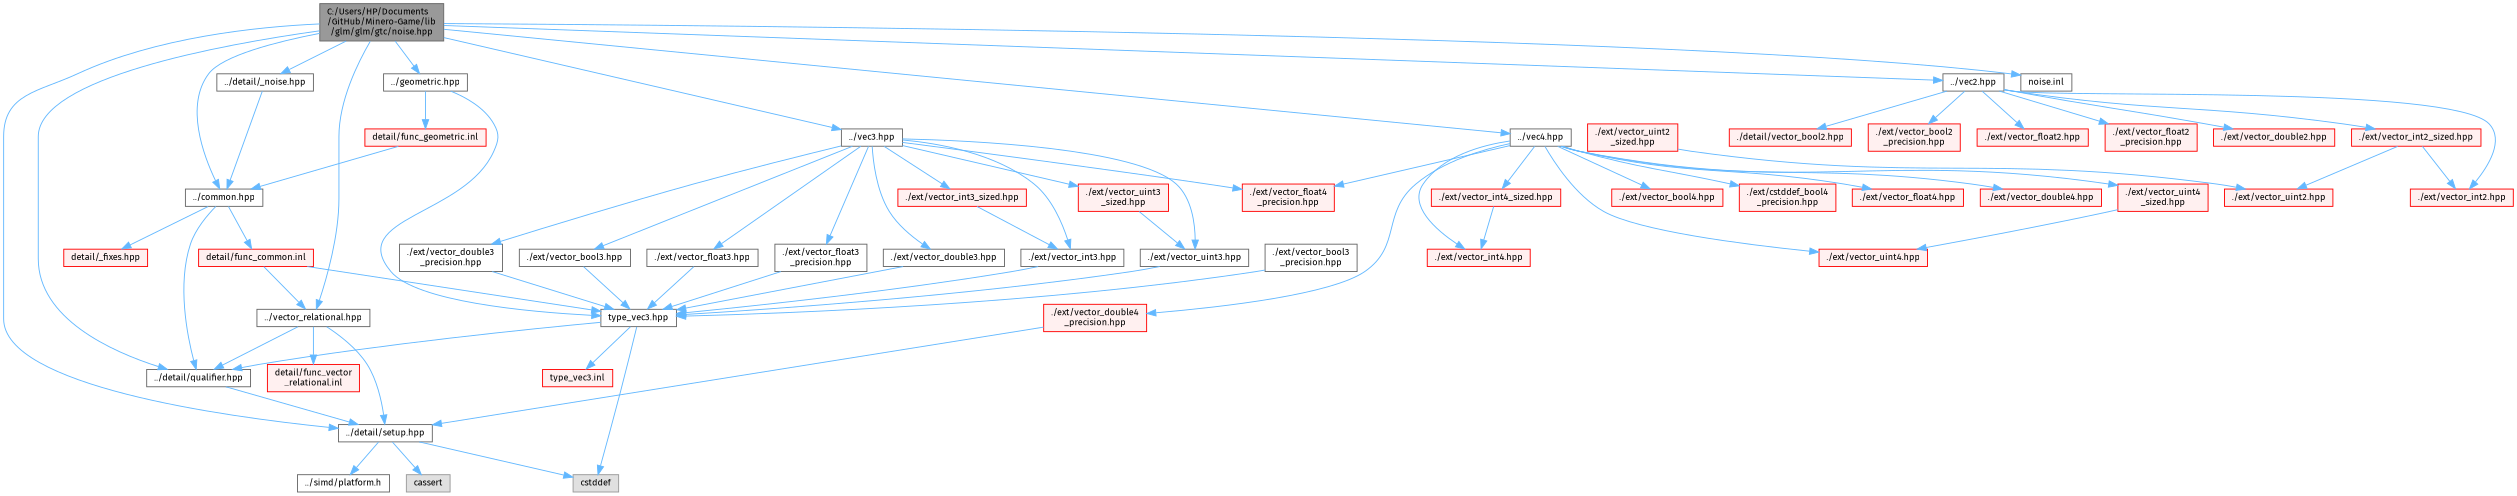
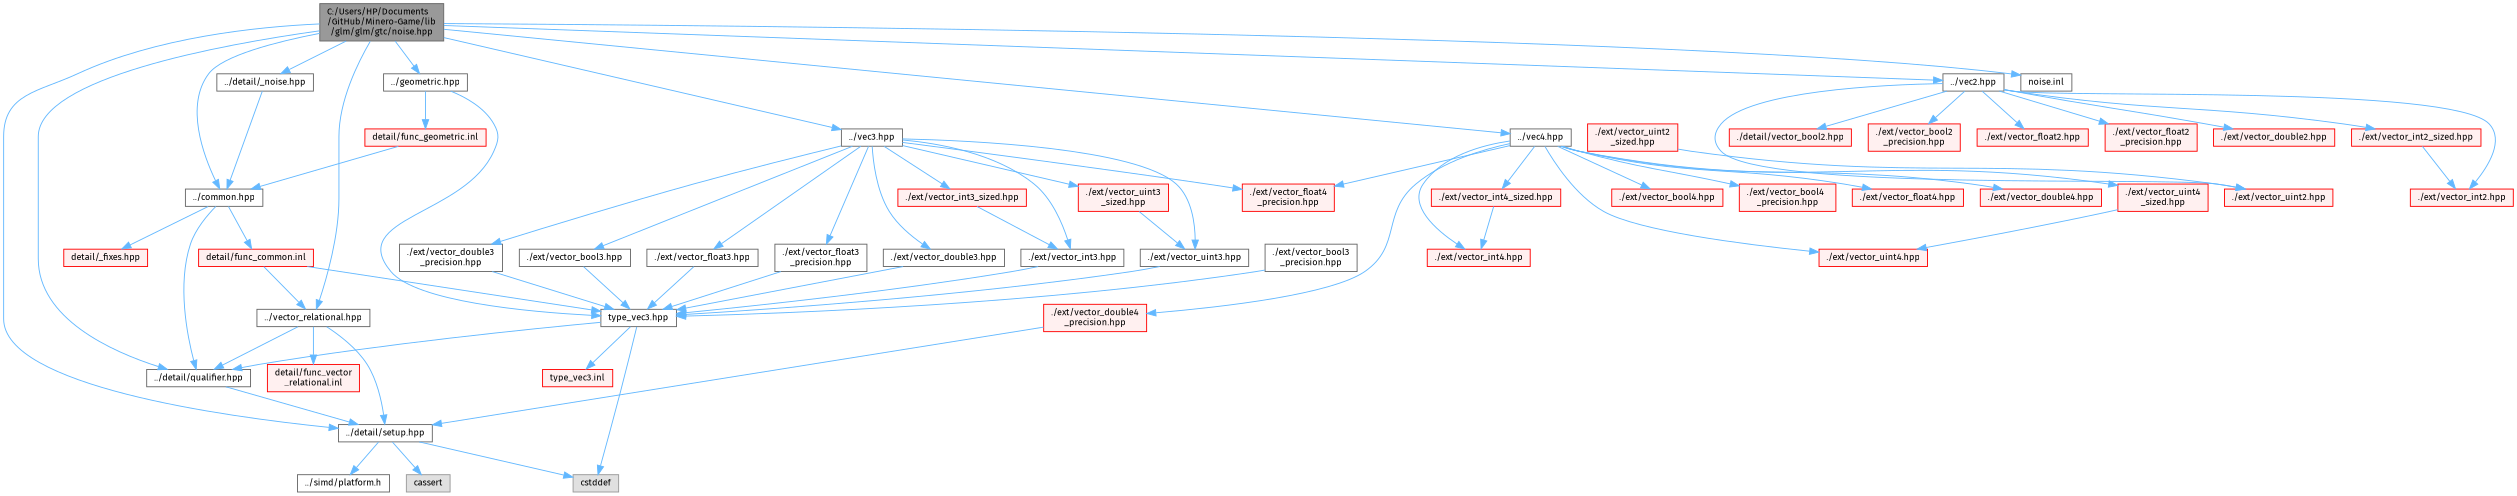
  digraph {
    fontname="Fira Sans"
    node [color=red fillcolor="#FFF0F0" fontname="Fira Sans" fontsize=10 shape=box style=filled]
    edge [color=steelblue1 fontname="Fira Sans" fontsize=10 labelfontname=Helvetica labelfontsize=10 style=solid]
    n1 [color=gray40 fillcolor=grey60 fontcolor=black height=0.2 label="C:/Users/HP/Documents\l/GitHub/Minero-Game/lib\l/glm/glm/gtc/noise.hpp" width=0.4]
    n2 [color=grey40 fillcolor=white height=0.2 label="../detail/setup.hpp" width=0.4]
    n3 [color=grey40 fillcolor=white height=0.2 label="../detail/qualifier.hpp" width=0.4]
    n4 [color=grey40 fillcolor=white height=0.2 label="../detail/_noise.hpp" width=0.4]
    n5 [color=grey40 fillcolor=white height=0.2 label="../common.hpp" width=0.4]
    n6 [color=grey40 fillcolor=white height=0.2 label="../vector_relational.hpp" width=0.4]
    n7 [color=grey40 fillcolor=white height=0.2 label="../geometric.hpp" width=0.4]
    n8 [color=grey40 fillcolor=white height=0.2 label="../vec2.hpp" width=0.4]
    n9 [color=grey40 fillcolor=white height=0.2 label="../vec3.hpp" width=0.4]
    n10 [color=grey40 fillcolor=white height=0.2 label="../vec4.hpp" width=0.4]
    n11 [color=grey40 fillcolor=white height=0.2 label="noise.inl" width=0.4]
    n12 [color=grey60 fillcolor="#E0E0E0" height=0.2 label=cassert width=0.4]
    n13 [color=grey60 fillcolor="#E0E0E0" height=0.2 label=cstddef width=0.4]
    n14 [color=grey40 fillcolor=white height=0.2 label="../simd/platform.h" width=0.4]
    n15 [height=0.2 label="detail/_fixes.hpp" width=0.4]
    n16 [height=0.2 label="detail/func_common.inl" width=0.4]
    n17 [height=0.2 label="detail/func_vector\l_relational.inl" width=0.4]
    n18 [color=grey40 fillcolor=white height=0.2 label="type_vec3.hpp" width=0.4]
    n19 [height=0.2 label="detail/func_geometric.inl" width=0.4]
    n20 [height=0.2 label="./detail/vector_bool2.hpp" width=0.4]
    n21 [height=0.2 label="./ext/vector_bool2\l_precision.hpp" width=0.4]
    n22 [height=0.2 label="./ext/vector_float2.hpp" width=0.4]
    n23 [height=0.2 label="./ext/vector_float2\l_precision.hpp" width=0.4]
    n24 [height=0.2 label="./ext/vector_double2.hpp" width=0.4]
    n25 [height=0.2 label="./ext/vector_int2.hpp" width=0.4]
    n26 [height=0.2 label="./ext/vector_int2_sized.hpp" width=0.4]
    n27 [height=0.2 label="./ext/vector_uint2.hpp" width=0.4]
    n28 [color=grey40 fillcolor=white height=0.2 label="./ext/vector_bool3.hpp" width=0.4]
    n29 [color=grey40 fillcolor=white height=0.2 label="./ext/vector_float3.hpp" width=0.4]
    n30 [color=grey40 fillcolor=white height=0.2 label="./ext/vector_float3\l_precision.hpp" width=0.4]
    n31 [color=grey40 fillcolor=white height=0.2 label="./ext/vector_double3.hpp" width=0.4]
    n32 [color=grey40 fillcolor=white height=0.2 label="./ext/vector_double3\l_precision.hpp" width=0.4]
    n33 [color=grey40 fillcolor=white height=0.2 label="./ext/vector_int3.hpp" width=0.4]
    n34 [height=0.2 label="./ext/vector_int3_sized.hpp" width=0.4]
    n35 [color=grey40 fillcolor=white height=0.2 label="./ext/vector_uint3.hpp" width=0.4]
    n36 [height=0.2 label="./ext/vector_uint3\l_sized.hpp" width=0.4]
    n37 [height=0.2 label="./ext/vector_float4\l_precision.hpp" width=0.4]
    n38 [height=0.2 label="./ext/vector_bool4.hpp" width=0.4]
-   n39 [height=0.2 label="./ext/cstddef_bool4\l_precision.hpp" width=0.4]
+   n39 [height=0.2 label="./ext/vector_bool4\l_precision.hpp" width=0.4]
    n40 [height=0.2 label="./ext/vector_float4.hpp" width=0.4]
    n41 [height=0.2 label="./ext/vector_double4.hpp" width=0.4]
    n42 [height=0.2 label="./ext/vector_double4\l_precision.hpp" width=0.4]
    n43 [height=0.2 label="./ext/vector_int4.hpp" width=0.4]
    n44 [height=0.2 label="./ext/vector_int4_sized.hpp" width=0.4]
    n45 [height=0.2 label="./ext/vector_uint4.hpp" width=0.4]
    n46 [height=0.2 label="./ext/vector_uint4\l_sized.hpp" width=0.4]
    n47 [height=0.2 label="type_vec3.inl" width=0.4]
    n48 [height=0.2 label="./ext/vector_uint2\l_sized.hpp" width=0.4]
    n49 [color=grey40 fillcolor=white height=0.2 label="./ext/vector_bool3\l_precision.hpp" width=0.4]
    n1 -> n2
    n1 -> n3
    n1 -> n4
    n1 -> n5
    n1 -> n6
    n1 -> n7
    n1 -> n8
    n1 -> n9
    n1 -> n10
    n1 -> n11
    n2 -> n12
    n2 -> n13
    n2 -> n14
    n3 -> n2
    n4 -> n5
    n5 -> n3
    n5 -> n15
    n5 -> n16
    n6 -> n2
    n6 -> n3
    n6 -> n17
    n7 -> n18
    n7 -> n19
    n8 -> n20
    n8 -> n21
    n8 -> n22
    n8 -> n23
    n8 -> n24
    n8 -> n25
    n8 -> n26
-   n26 -> n27
+   n8 -> n27
    n9 -> n28
    n9 -> n29
    n9 -> n30
    n9 -> n31
    n9 -> n32
    n9 -> n33
    n9 -> n34
    n9 -> n35
    n9 -> n36
    n9 -> n37
    n10 -> n37
    n10 -> n38
    n10 -> n39
    n10 -> n40
    n10 -> n41
    n10 -> n42
    n10 -> n43
    n10 -> n44
    n10 -> n45
    n10 -> n46
    n16 -> n6
    n16 -> n18
    n18 -> n3
    n18 -> n13
    n18 -> n47
    n19 -> n5
    n26 -> n25
    n28 -> n18
    n29 -> n18
    n30 -> n18
    n31 -> n18
    n32 -> n18
    n33 -> n18
    n34 -> n33
    n35 -> n18
    n36 -> n35
    n42 -> n2
    n44 -> n43
    n46 -> n45
    n48 -> n27
    n49 -> n18
  }
